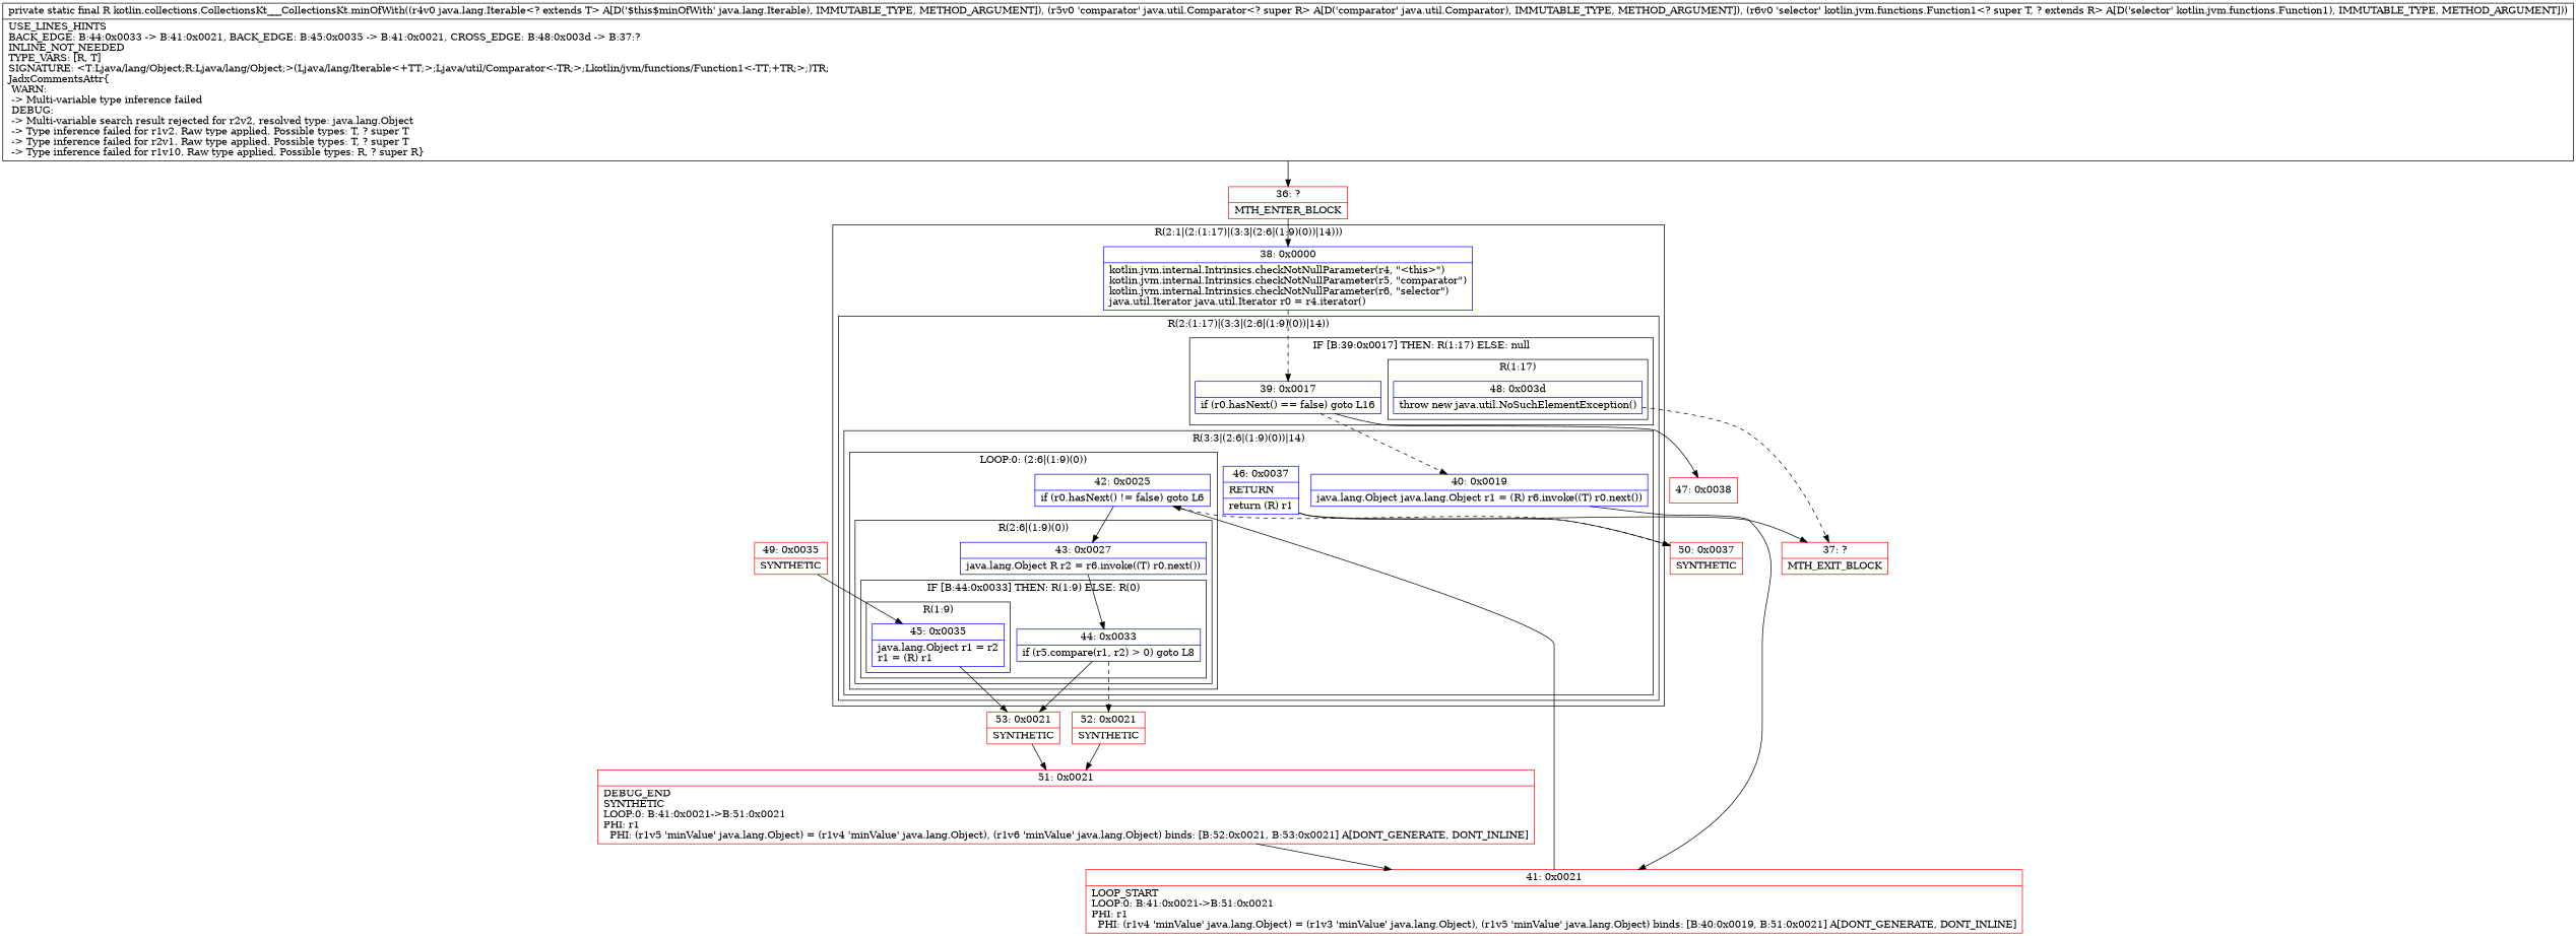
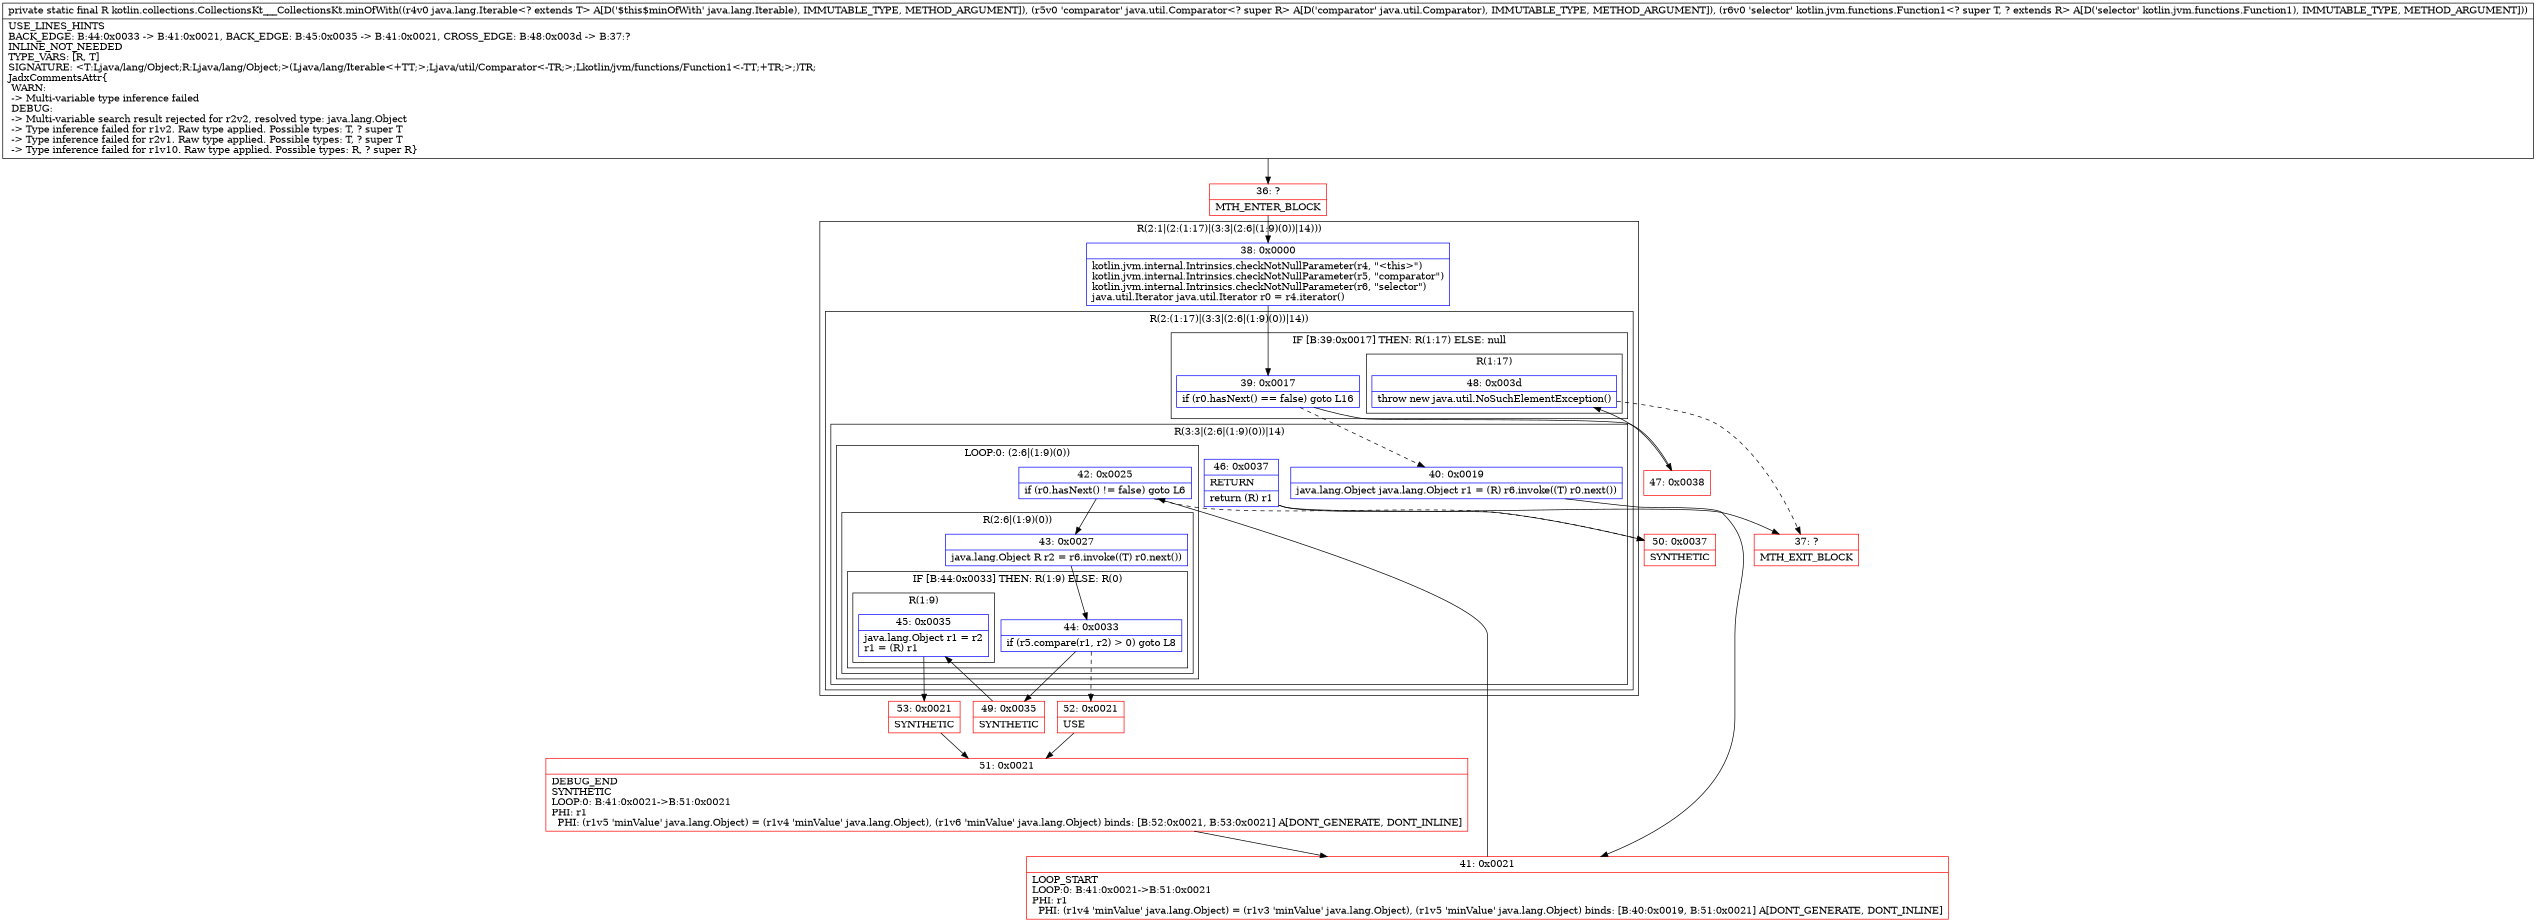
  digraph {
    node [color=blue shape=record]
    n1 [label="{48\:\ 0x003d|throw new java.util.NoSuchElementException()\l}"]
    n2 [label="{39\:\ 0x0017|if (r0.hasNext() == false) goto L16\l}"]
    n3 [label="{45\:\ 0x0035|java.lang.Object r1 = r2\lr1 = (R) r1\l}"]
    n4 [label="{44\:\ 0x0033|if (r5.compare(r1, r2) \> 0) goto L8\l}"]
    n5 [label="{43\:\ 0x0027|java.lang.Object R r2 = r6.invoke((T) r0.next())\l}"]
    n6 [label="{42\:\ 0x0025|if (r0.hasNext() != false) goto L6\l}"]
    n7 [label="{40\:\ 0x0019|java.lang.Object java.lang.Object r1 = (R) r6.invoke((T) r0.next())\l}"]
    n8 [label="{46\:\ 0x0037|RETURN\l|return (R) r1\l}"]
    n9 [label="{38\:\ 0x0000|kotlin.jvm.internal.Intrinsics.checkNotNullParameter(r4, \"\<this\>\")\lkotlin.jvm.internal.Intrinsics.checkNotNullParameter(r5, \"comparator\")\lkotlin.jvm.internal.Intrinsics.checkNotNullParameter(r6, \"selector\")\ljava.util.Iterator java.util.Iterator r0 = r4.iterator()\l}"]
    n10 [color=red label="{37\:\ ?|MTH_EXIT_BLOCK\l}"]
    n11 [color=red label="{47\:\ 0x0038}"]
    n12 [color=red label="{53\:\ 0x0021|SYNTHETIC\l}"]
    n13 [color=red label="{49\:\ 0x0035|SYNTHETIC\l}"]
-   n14 [color=red label="{52\:\ 0x0021|SYNTHETIC\l}"]
+   n14 [color=red label="{52\:\ 0x0021|USE\l}"]
    n15 [color=red label="{50\:\ 0x0037|SYNTHETIC\l}"]
    n16 [color=red label="{41\:\ 0x0021|LOOP_START\lLOOP:0: B:41:0x0021\-\>B:51:0x0021\lPHI: r1 \l  PHI: (r1v4 'minValue' java.lang.Object) = (r1v3 'minValue' java.lang.Object), (r1v5 'minValue' java.lang.Object) binds: [B:40:0x0019, B:51:0x0021] A[DONT_GENERATE, DONT_INLINE]\l}"]
    n17 [color=red label="{51\:\ 0x0021|DEBUG_END\lSYNTHETIC\lLOOP:0: B:41:0x0021\-\>B:51:0x0021\lPHI: r1 \l  PHI: (r1v5 'minValue' java.lang.Object) = (r1v4 'minValue' java.lang.Object), (r1v6 'minValue' java.lang.Object) binds: [B:52:0x0021, B:53:0x0021] A[DONT_GENERATE, DONT_INLINE]\l}"]
    n18 [color=red label="{36\:\ ?|MTH_ENTER_BLOCK\l}"]
    n19 [label="{private static final R kotlin.collections.CollectionsKt___CollectionsKt.minOfWith((r4v0 java.lang.Iterable\<? extends T\> A[D('$this$minOfWith' java.lang.Iterable), IMMUTABLE_TYPE, METHOD_ARGUMENT]), (r5v0 'comparator' java.util.Comparator\<? super R\> A[D('comparator' java.util.Comparator), IMMUTABLE_TYPE, METHOD_ARGUMENT]), (r6v0 'selector' kotlin.jvm.functions.Function1\<? super T, ? extends R\> A[D('selector' kotlin.jvm.functions.Function1), IMMUTABLE_TYPE, METHOD_ARGUMENT]))  | USE_LINES_HINTS\lBACK_EDGE: B:44:0x0033 \-\> B:41:0x0021, BACK_EDGE: B:45:0x0035 \-\> B:41:0x0021, CROSS_EDGE: B:48:0x003d \-\> B:37:?\lINLINE_NOT_NEEDED\lTYPE_VARS: [R, T]\lSIGNATURE: \<T:Ljava\/lang\/Object;R:Ljava\/lang\/Object;\>(Ljava\/lang\/Iterable\<+TT;\>;Ljava\/util\/Comparator\<\-TR;\>;Lkotlin\/jvm\/functions\/Function1\<\-TT;+TR;\>;)TR;\lJadxCommentsAttr\{\l WARN: \l \-\> Multi\-variable type inference failed\l DEBUG: \l \-\> Multi\-variable search result rejected for r2v2, resolved type: java.lang.Object\l \-\> Type inference failed for r1v2. Raw type applied. Possible types: T, ? super T\l \-\> Type inference failed for r2v1. Raw type applied. Possible types: T, ? super T\l \-\> Type inference failed for r1v10. Raw type applied. Possible types: R, ? super R\}\l}" color=""]
    subgraph cluster_1 {
      label="R(2:1|(2:(1:17)|(3:3|(2:6|(1:9)(0))|14)))"
      n9
      subgraph cluster_2 {
        label="R(2:(1:17)|(3:3|(2:6|(1:9)(0))|14))"
        subgraph cluster_3 {
          label="IF [B:39:0x0017] THEN: R(1:17) ELSE: null"
          n2
          subgraph cluster_4 {
            label="R(1:17)"
            n1
          }
        }
        subgraph cluster_5 {
          label="R(3:3|(2:6|(1:9)(0))|14)"
          n7
          n8
          subgraph cluster_6 {
            label="LOOP:0: (2:6|(1:9)(0))"
            n6
            subgraph cluster_7 {
              label="R(2:6|(1:9)(0))"
              n5
              subgraph cluster_8 {
                label="IF [B:44:0x0033] THEN: R(1:9) ELSE: R(0)"
                n4
                subgraph cluster_9 {
                  label="R(1:9)"
                  n3
                }
                subgraph cluster_10 {
                  label="R(0)"
                }
              }
            }
          }
        }
      }
    }
    n1 -> n10 [style=dashed]
    n2 -> n7 [style=dashed]
    n2 -> n11
    n3 -> n12
-   n4 -> n12
+   n4 -> n13
    n4 -> n14 [style=dashed]
    n5 -> n4
    n6 -> n5
    n6 -> n15 [style=dashed]
    n7 -> n16
    n8 -> n10
    n8 -> n15
-   n9 -> n2 [style=dashed]
+   n9 -> n2
+   n11 -> n1
    n12 -> n17
    n13 -> n3
    n14 -> n17
    n16 -> n6
    n17 -> n16
    n18 -> n9
    n19 -> n18
  }
